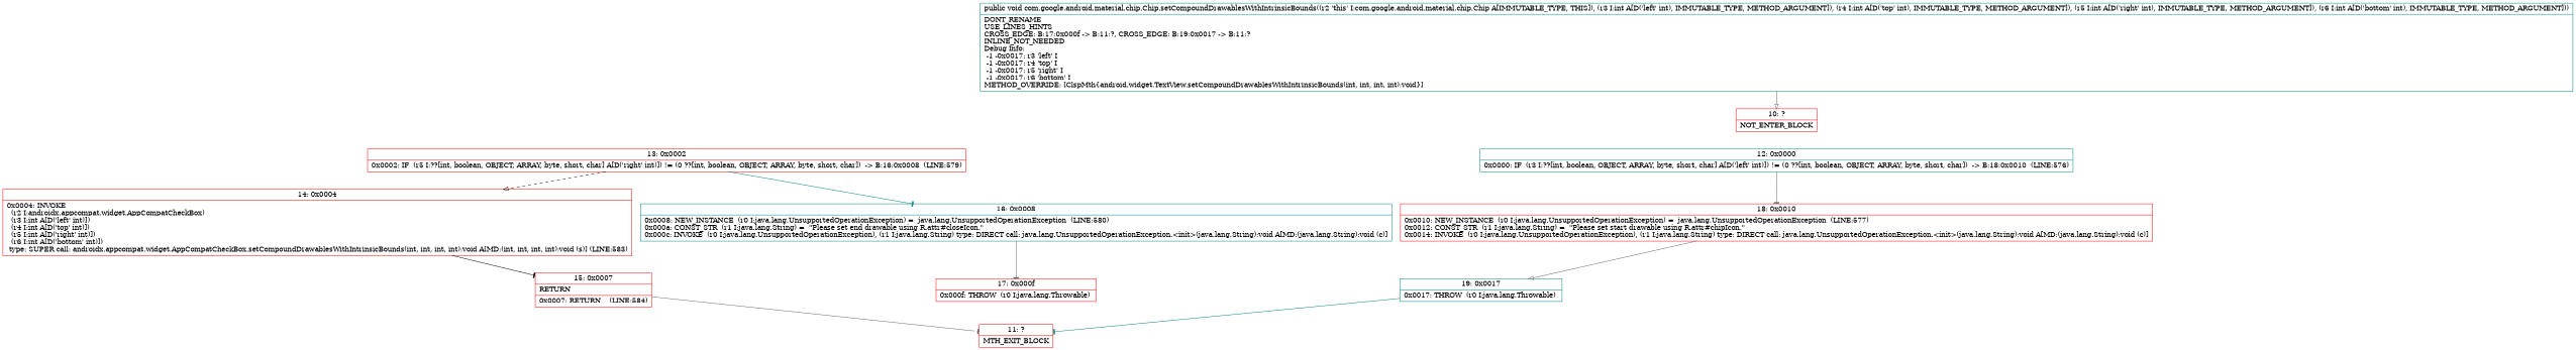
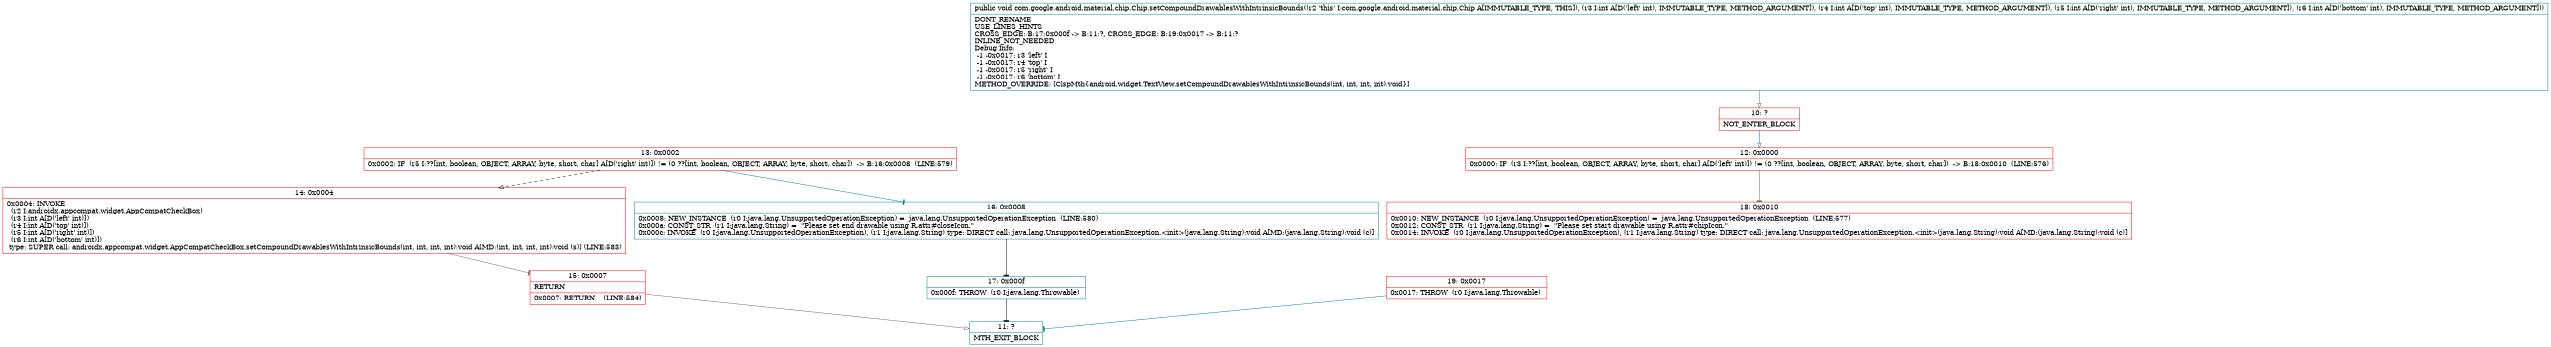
  digraph {
    node [color=red shape=record]
    edge [arrowhead=tee color=gray40]
    n1 [label="{10\:\ ?|NOT_ENTER_BLOCK\l}"]
-   n2 [color=teal label="{12\:\ 0x0000|0x0000: IF  (r3 I:??[int, boolean, OBJECT, ARRAY, byte, short, char] A[D('left' int)]) != (0 ??[int, boolean, OBJECT, ARRAY, byte, short, char])  \-\> B:18:0x0010  (LINE:576)\l}"]
+   n2 [label="{12\:\ 0x0000|0x0000: IF  (r3 I:??[int, boolean, OBJECT, ARRAY, byte, short, char] A[D('left' int)]) != (0 ??[int, boolean, OBJECT, ARRAY, byte, short, char])  \-\> B:18:0x0010  (LINE:576)\l}"]
    n3 [label="{18\:\ 0x0010|0x0010: NEW_INSTANCE  (r0 I:java.lang.UnsupportedOperationException) =  java.lang.UnsupportedOperationException  (LINE:577)\l0x0012: CONST_STR  (r1 I:java.lang.String) =  \"Please set start drawable using R.attr#chipIcon.\" \l0x0014: INVOKE  (r0 I:java.lang.UnsupportedOperationException), (r1 I:java.lang.String) type: DIRECT call: java.lang.UnsupportedOperationException.\<init\>(java.lang.String):void A[MD:(java.lang.String):void (c)]\l}"]
    n4 [label="{13\:\ 0x0002|0x0002: IF  (r5 I:??[int, boolean, OBJECT, ARRAY, byte, short, char] A[D('right' int)]) != (0 ??[int, boolean, OBJECT, ARRAY, byte, short, char])  \-\> B:16:0x0008  (LINE:579)\l}"]
    n5 [label="{14\:\ 0x0004|0x0004: INVOKE  \l  (r2 I:androidx.appcompat.widget.AppCompatCheckBox)\l  (r3 I:int A[D('left' int)])\l  (r4 I:int A[D('top' int)])\l  (r5 I:int A[D('right' int)])\l  (r6 I:int A[D('bottom' int)])\l type: SUPER call: androidx.appcompat.widget.AppCompatCheckBox.setCompoundDrawablesWithIntrinsicBounds(int, int, int, int):void A[MD:(int, int, int, int):void (s)] (LINE:583)\l}"]
    n6 [color=teal label="{16\:\ 0x0008|0x0008: NEW_INSTANCE  (r0 I:java.lang.UnsupportedOperationException) =  java.lang.UnsupportedOperationException  (LINE:580)\l0x000a: CONST_STR  (r1 I:java.lang.String) =  \"Please set end drawable using R.attr#closeIcon.\" \l0x000c: INVOKE  (r0 I:java.lang.UnsupportedOperationException), (r1 I:java.lang.String) type: DIRECT call: java.lang.UnsupportedOperationException.\<init\>(java.lang.String):void A[MD:(java.lang.String):void (c)]\l}"]
-   n7 [color=teal label="{19\:\ 0x0017|0x0017: THROW  (r0 I:java.lang.Throwable) \l}"]
+   n7 [label="{19\:\ 0x0017|0x0017: THROW  (r0 I:java.lang.Throwable) \l}"]
    n8 [label="{15\:\ 0x0007|RETURN\l|0x0007: RETURN    (LINE:584)\l}"]
-   n9 [label="{17\:\ 0x000f|0x000f: THROW  (r0 I:java.lang.Throwable) \l}"]
-   n10 [label="{11\:\ ?|MTH_EXIT_BLOCK\l}"]
+   n9 [color=teal label="{17\:\ 0x000f|0x000f: THROW  (r0 I:java.lang.Throwable) \l}"]
+   n10 [color=teal label="{11\:\ ?|MTH_EXIT_BLOCK\l}"]
    n11 [color=teal label="{public void com.google.android.material.chip.Chip.setCompoundDrawablesWithIntrinsicBounds((r2 'this' I:com.google.android.material.chip.Chip A[IMMUTABLE_TYPE, THIS]), (r3 I:int A[D('left' int), IMMUTABLE_TYPE, METHOD_ARGUMENT]), (r4 I:int A[D('top' int), IMMUTABLE_TYPE, METHOD_ARGUMENT]), (r5 I:int A[D('right' int), IMMUTABLE_TYPE, METHOD_ARGUMENT]), (r6 I:int A[D('bottom' int), IMMUTABLE_TYPE, METHOD_ARGUMENT]))  | DONT_RENAME\lUSE_LINES_HINTS\lCROSS_EDGE: B:17:0x000f \-\> B:11:?, CROSS_EDGE: B:19:0x0017 \-\> B:11:?\lINLINE_NOT_NEEDED\lDebug Info:\l  \-1 \-0x0017: r3 'left' I\l  \-1 \-0x0017: r4 'top' I\l  \-1 \-0x0017: r5 'right' I\l  \-1 \-0x0017: r6 'bottom' I\lMETHOD_OVERRIDE: [ClspMth\{android.widget.TextView.setCompoundDrawablesWithIntrinsicBounds(int, int, int, int):void\}]\l}"]
+   n1 -> n2 [arrowhead=onormal color=teal]
    n2 -> n3
-   n3 -> n7 [arrowhead=onormal]
    n4 -> n5 [arrowhead=onormal color=black style=dashed]
    n4 -> n6 [color=teal]
-   n5 -> n8 [color=black]
-   n6 -> n9
+   n5 -> n8
+   n6 -> n9 [color=black]
    n7 -> n10 [color=teal]
-   n8 -> n10
+   n8 -> n10 [arrowhead=onormal]
+   n9 -> n10 [color=black]
    n11 -> n1 [arrowhead=onormal]
  }
